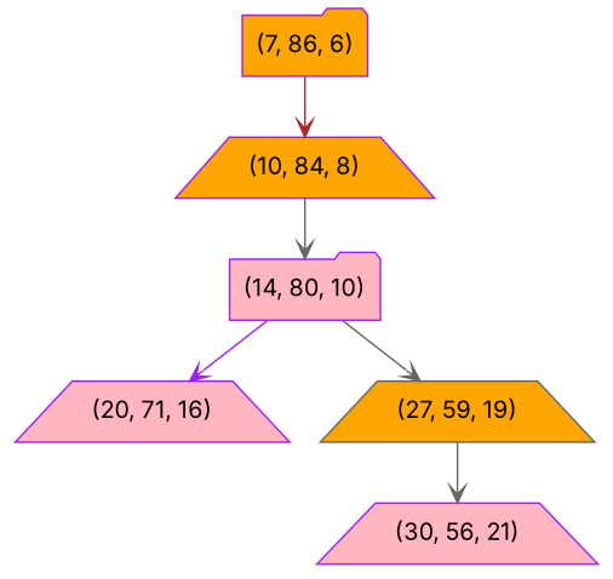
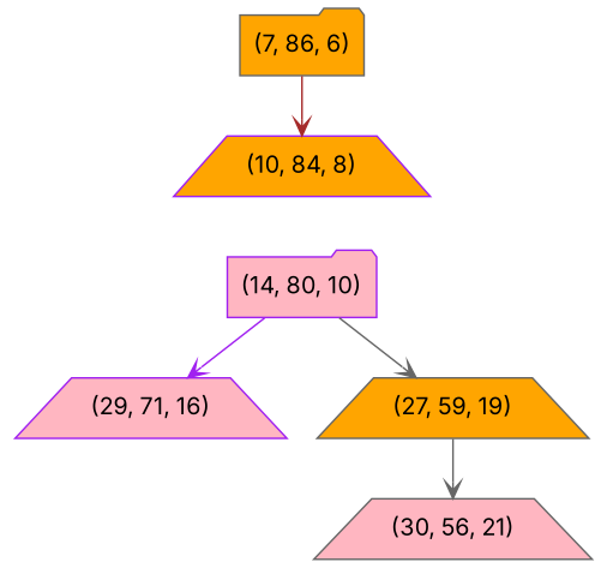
  digraph {
    fontname=Inter
    node [color=purple fillcolor=orange fontname=Inter shape=trapezium style=filled]
    edge [arrowhead=vee color=gray40 fontname=Inter]
-   "(7, 86, 6)" [shape=folder]
+   "(7, 86, 6)" [color=gray40 shape=folder]
    "(10, 84, 8)"
    "(14, 80, 10)" [fillcolor=lightpink shape=folder]
-   "(20, 71, 16)" [fillcolor=lightpink]
+   "(20, 71, 16)" [fillcolor=lightpink label="(29, 71, 16)"]
    "(27, 59, 19)" [color=gray40]
-   "(30, 56, 21)" [fillcolor=lightpink]
+   "(30, 56, 21)" [color=gray40 fillcolor=lightpink]
    "(7, 86, 6)" -> "(10, 84, 8)" [color=brown]
-   "(10, 84, 8)" -> "(14, 80, 10)"
    "(14, 80, 10)" -> "(20, 71, 16)" [color=purple]
    "(14, 80, 10)" -> "(27, 59, 19)"
    "(27, 59, 19)" -> "(30, 56, 21)"
  }
